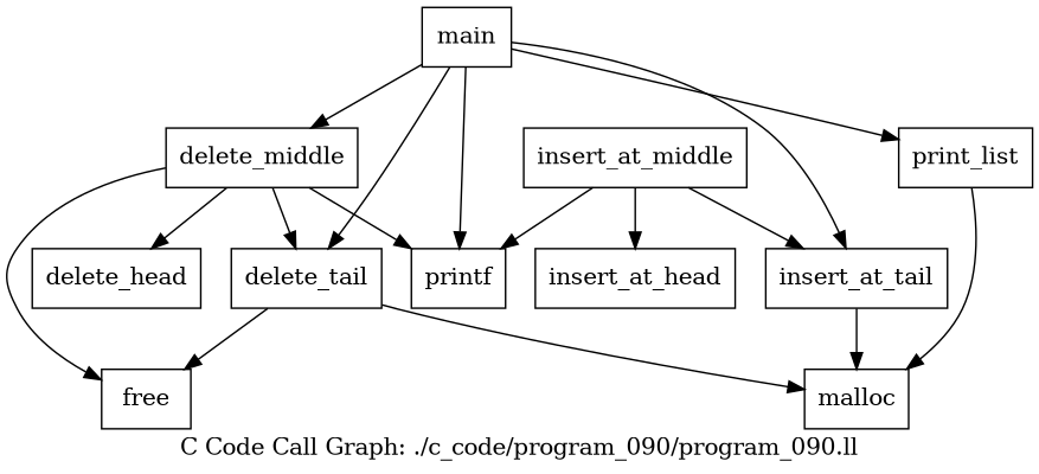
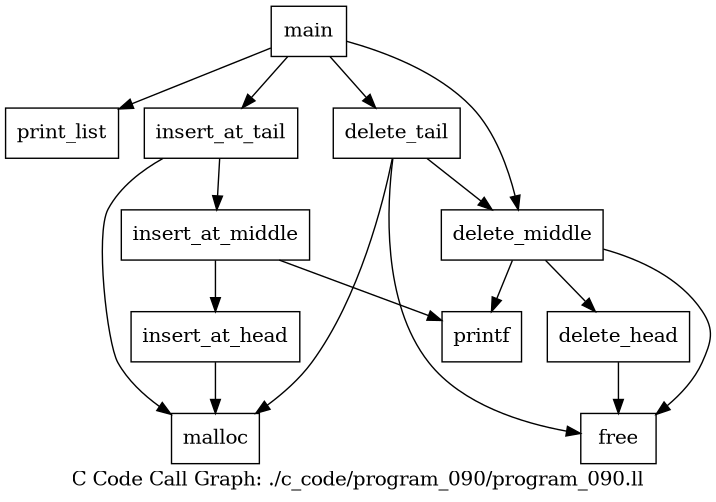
  digraph {
    label="C Code Call Graph: ./c_code/program_090/program_090.ll"
    node [shape=record]
    n1 [label="{main}"]
    n2 [label="{printf}"]
    n3 [label="{print_list}"]
    n4 [label="{delete_middle}"]
    n5 [label="{insert_at_tail}"]
    n6 [label="{delete_tail}"]
    n7 [label="{insert_at_head}"]
    n8 [label="{malloc}"]
    n9 [label="{delete_head}"]
    n10 [label="{free}"]
    n11 [label="{insert_at_middle}"]
-   n1 -> n2
    n1 -> n3
    n1 -> n4
    n1 -> n5
    n1 -> n6
    n4 -> n2
-   n4 -> n6
+   n6 -> n4
    n4 -> n9
    n4 -> n10
    n5 -> n8
    n6 -> n8
    n6 -> n10
-   n3 -> n8
+   n7 -> n8
+   n9 -> n10
    n11 -> n2
-   n11 -> n5
+   n5 -> n11
    n11 -> n7
  }
